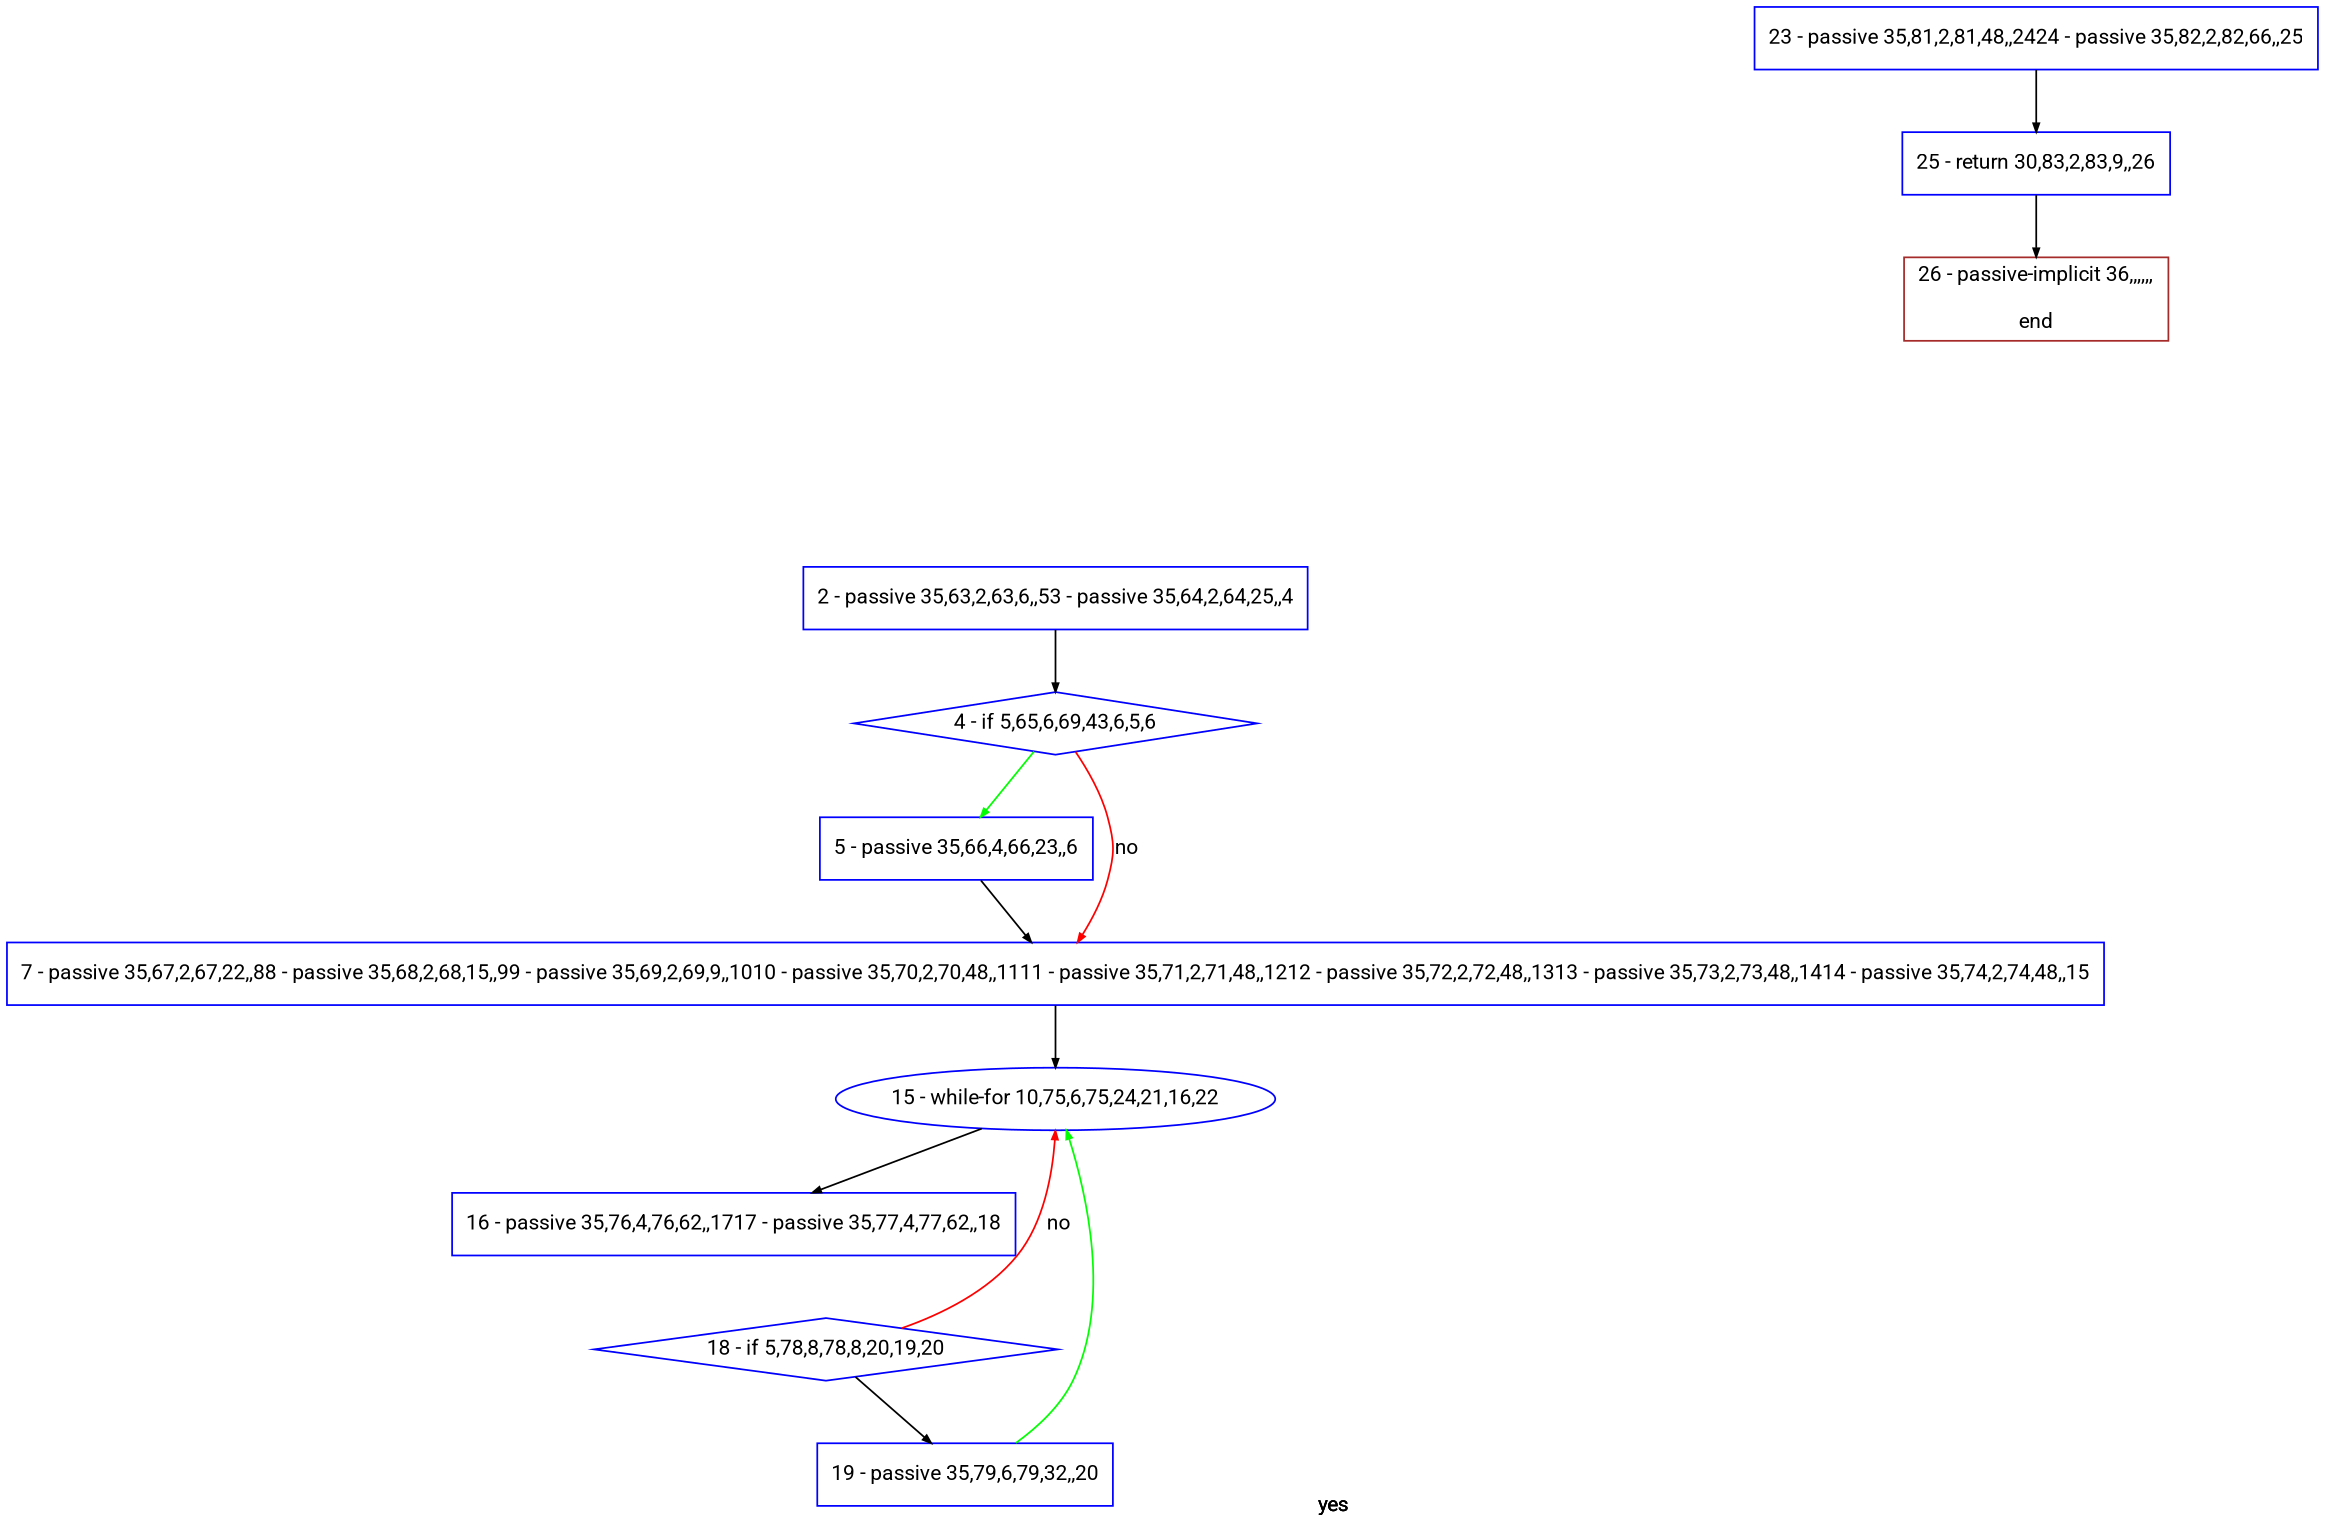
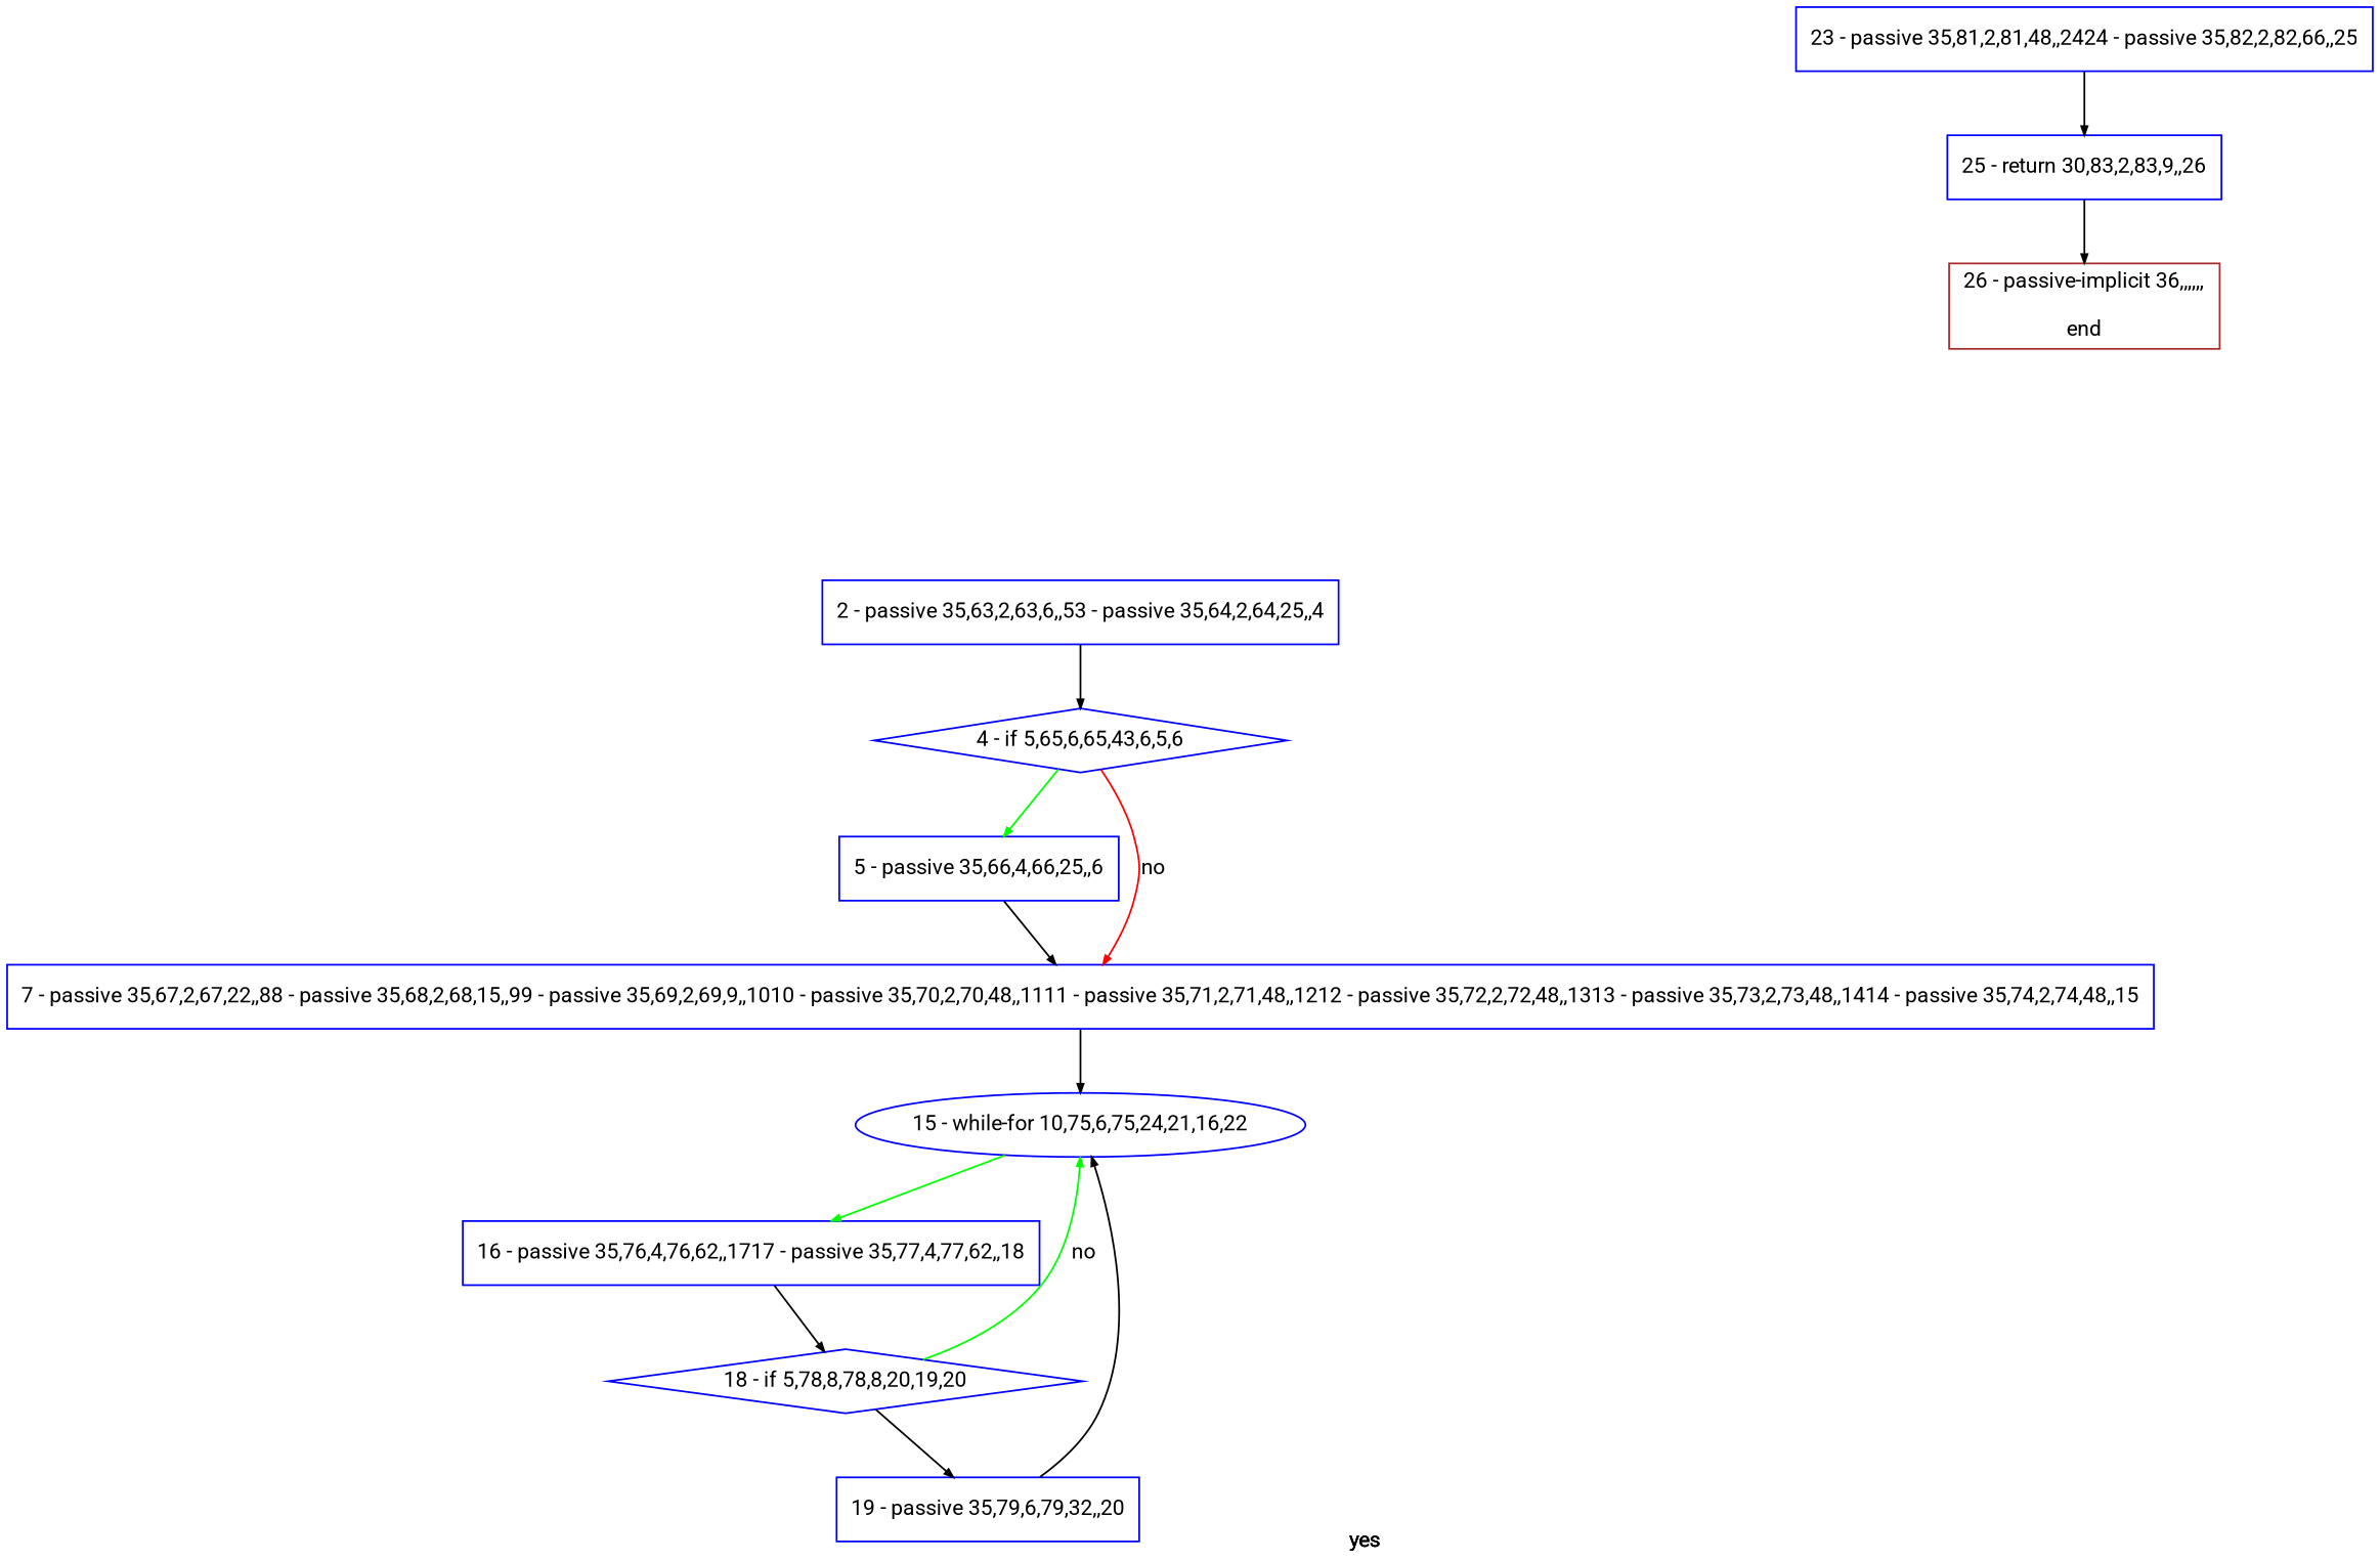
  digraph {
    bgcolor=white
    compound=true
    fillcolor="#FFFFCC"
    fontname=Roboto
    fontsize=12
    pack=true
    packmode=clust
    style="rounded,filled"
    node [color="#0000ff" compound=true fillcolor="#ffffff" fixedsize=false fontname=Roboto fontsize=12 node_initialized=no shape=box style=filled]
    edge [arrowhead=normal arrowsize=0.5 arrowtail=none color="#000000" compound=true dir=forward fontcolor=black fontname=Roboto fontsize=12]
    n1 [label="2 - passive 35,63,2,63,6,,53 - passive 35,64,2,64,25,,4"]
-   n2 [label="4 - if 5,65,6,69,43,6,5,6" shape=diamond]
-   n3 [label="5 - passive 35,66,4,66,23,,6"]
+   n2 [label="4 - if 5,65,6,65,43,6,5,6" shape=diamond]
+   n3 [label="5 - passive 35,66,4,66,25,,6"]
    n4 [label="7 - passive 35,67,2,67,22,,88 - passive 35,68,2,68,15,,99 - passive 35,69,2,69,9,,1010 - passive 35,70,2,70,48,,1111 - passive 35,71,2,71,48,,1212 - passive 35,72,2,72,48,,1313 - passive 35,73,2,73,48,,1414 - passive 35,74,2,74,48,,15"]
    n5 [label="15 - while-for 10,75,6,75,24,21,16,22" shape=oval]
    n6 [label="16 - passive 35,76,4,76,62,,1717 - passive 35,77,4,77,62,,18"]
    n7 [label="18 - if 5,78,8,78,8,20,19,20" shape=diamond]
    n8 [label="23 - passive 35,81,2,81,48,,2424 - passive 35,82,2,82,66,,25"]
    n9 [label="25 - return 30,83,2,83,9,,26"]
    n10 [label="19 - passive 35,79,6,79,32,,20"]
    n11 [color="#a52a2a" label="26 - passive-implicit 36,,,,,,\n\nend"]
    n1 -> n2
    n2 -> n3 [color="#00ff00" label=yes]
    n2 -> n4 [color="#ff0000" label=no]
    n3 -> n4
    n4 -> n5
-   n5 -> n6 [label=yes]
-   n7 -> n5 [color="#ff0000" label=no]
+   n5 -> n6 [color="#00ff00" label=yes]
+   n6 -> n7
+   n7 -> n5 [color="#00ff00" label=no]
    n7 -> n10 [label=yes]
    n8 -> n9
    n9 -> n11
-   n10 -> n5 [color="#00ff00"]
+   n10 -> n5
  }
